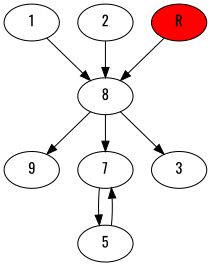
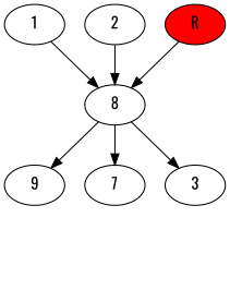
  digraph {
    fontname=Oswald
    node [fontname=Oswald]
    edge [fontname=Oswald]
    1
    8
    n3 [label=9]
    7
    3
    2
-   5
    R [fillcolor="#ff0000" style=filled]
    1 -> 8
    8 -> n3
    8 -> 7
    8 -> 3
-   7 -> 5
    2 -> 8
-   5 -> 7
    R -> 8
  }
